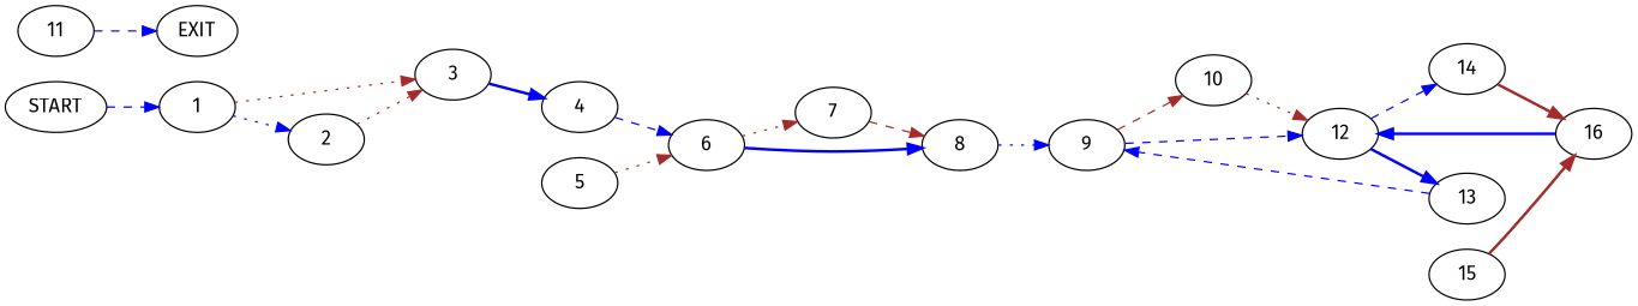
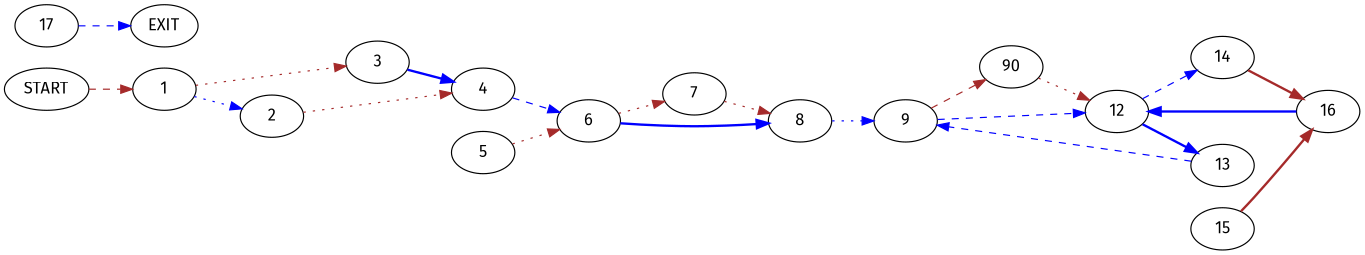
  digraph {
    fontname="Fira Sans"
    rankdir=LR
    node [fontname="Fira Sans"]
    edge [color=blue fontname="Fira Sans" style=dotted]
    n1 [label=START]
    1
    2
    3
    n5 [label=EXIT]
    4
    6
    5
    7
    8
    9
-   10
+   10 [label=90]
    12
-   11
+   11 [label=17]
    13
    14
    16
    15
-   n1 -> 1 [style=dashed]
+   n1 -> 1 [color=brown style=dashed]
    1 -> 2
    1 -> 3 [color=brown]
-   2 -> 3 [color=brown]
+   2 -> 4 [color=brown]
    3 -> 4 [style=bold]
    4 -> 6 [style=dashed]
    6 -> 7 [color=brown]
    6 -> 8 [style=bold]
    5 -> 6 [color=brown]
-   7 -> 8 [color=brown style=dashed]
+   7 -> 8 [color=brown]
    8 -> 9
    9 -> 10 [color=brown style=dashed]
    9 -> 12 [style=dashed]
    10 -> 12 [color=brown]
    12 -> 13 [style=bold]
    12 -> 14 [style=dashed]
    11 -> n5 [style=dashed]
    13 -> 9 [style=dashed]
    14 -> 16 [color=brown style=bold]
    16 -> 12 [style=bold]
    15 -> 16 [color=brown style=bold]
  }
